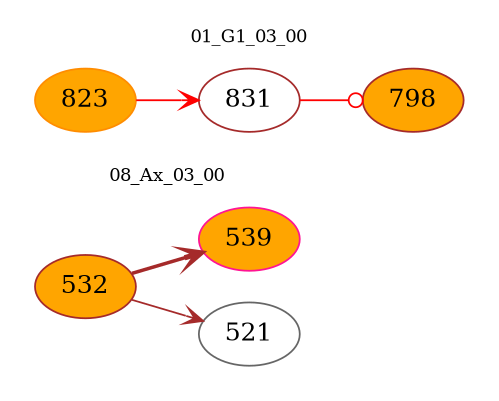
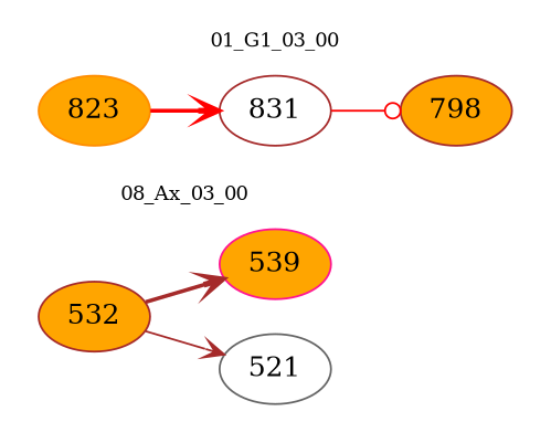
  digraph {
    rankdir=LR
    node [color=brown fillcolor=orange style=filled]
    edge [arrowhead=vee color=brown style=solid]
    n1 [label=532]
    n2 [color=gray40 fillcolor=white label=521]
    n3 [color=deeppink label=539]
    n4 [color=darkorange label=823]
    n5 [label=798]
    n6 [fillcolor=white label=831]
    subgraph cluster_1 {
      color=white
      fontsize=10
      label="08_Ax_03_00"
      n1
      n2
      n3
    }
    subgraph cluster_2 {
      color=white
      fontsize=10
      label="01_G1_03_00"
      n4
      n5
      n6
    }
    n1 -> n2
    n1 -> n3 [style=bold]
-   n4 -> n6 [color=red]
+   n4 -> n6 [color=red style=bold]
    n6 -> n5 [arrowhead=odot color=red]
  }
